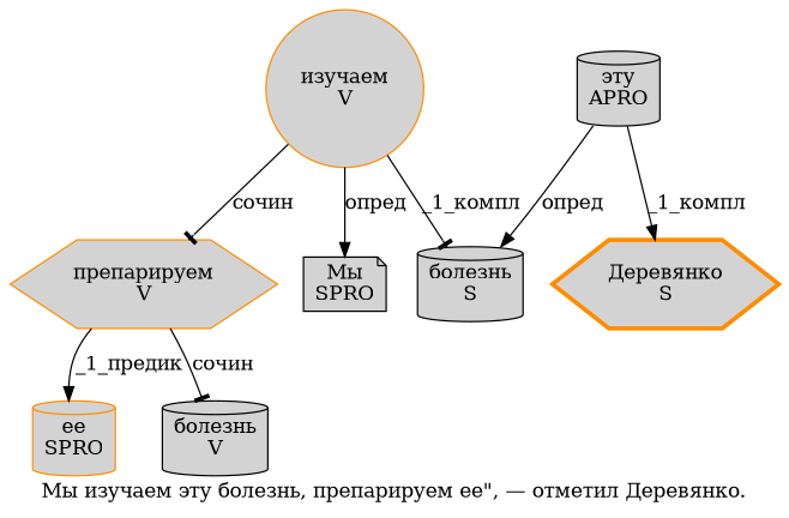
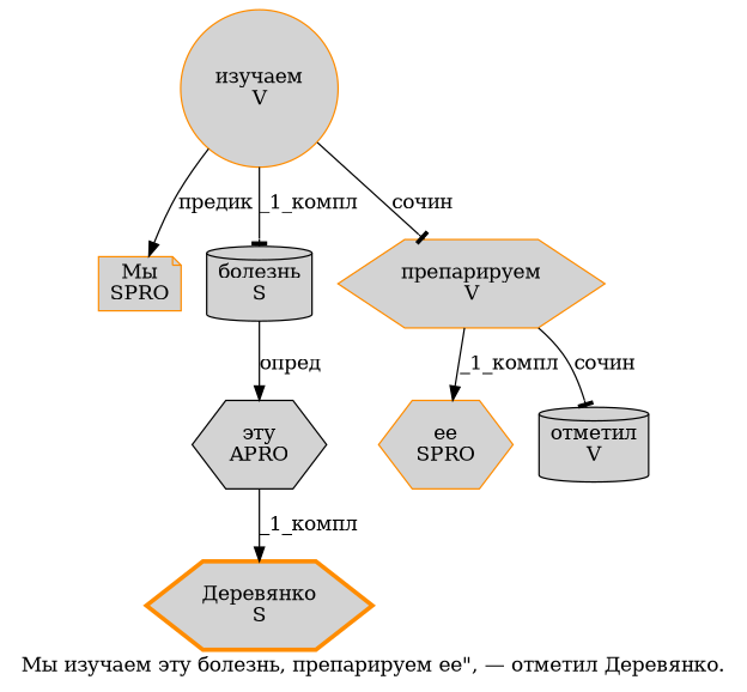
  digraph {
    label="Мы изучаем эту болезнь, препарируем ее\", — отметил Деревянко."
    node [color=black fillcolor=lightgray penwidth=1 shape=hexagon style=filled]
    edge [arrowhead=normal]
-   n1 [label="Мы\nSPRO" shape=note]
+   n1 [color=darkorange label="Мы\nSPRO" shape=note]
    n2 [color=darkorange label="изучаем\nV" shape=circle]
    n3 [label="болезнь\nS" shape=cylinder]
    n4 [color=darkorange label="препарируем\nV"]
-   n5 [label="эту\nAPRO" shape=cylinder]
-   n6 [color=darkorange label="ее\nSPRO" shape=cylinder]
-   n7 [label="болезнь\nV" shape=cylinder]
+   n5 [label="эту\nAPRO"]
+   n6 [color=darkorange label="ее\nSPRO"]
+   n7 [label="отметил\nV" shape=cylinder]
    n8 [color=darkorange label="Деревянко\nS" penwidth=3]
-   n2 -> n1 [label="опред"]
+   n2 -> n1 [label="предик"]
    n2 -> n3 [arrowhead=tee label="_1_компл"]
    n2 -> n4 [arrowhead=tee label="сочин"]
-   n5 -> n3 [label="опред"]
-   n4 -> n6 [label="_1_предик"]
+   n3 -> n5 [label="опред"]
+   n4 -> n6 [label="_1_компл"]
    n4 -> n7 [arrowhead=tee label="сочин"]
    n5 -> n8 [label="_1_компл"]
  }
